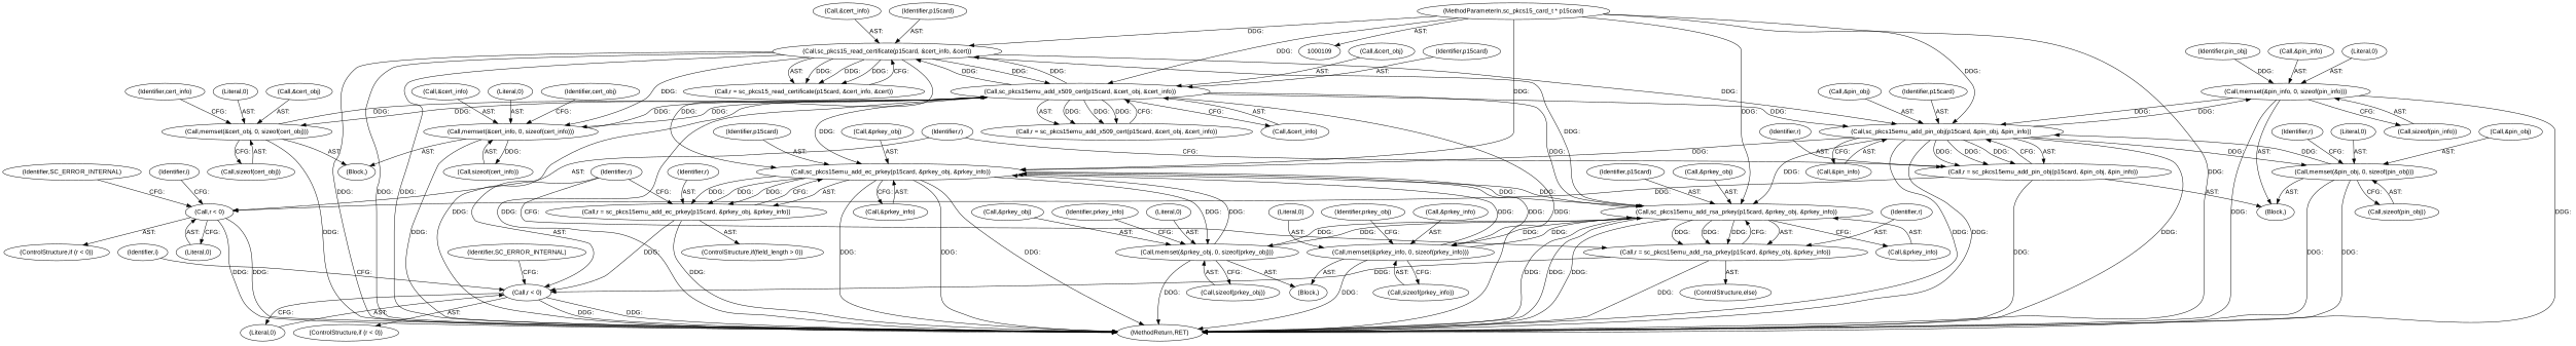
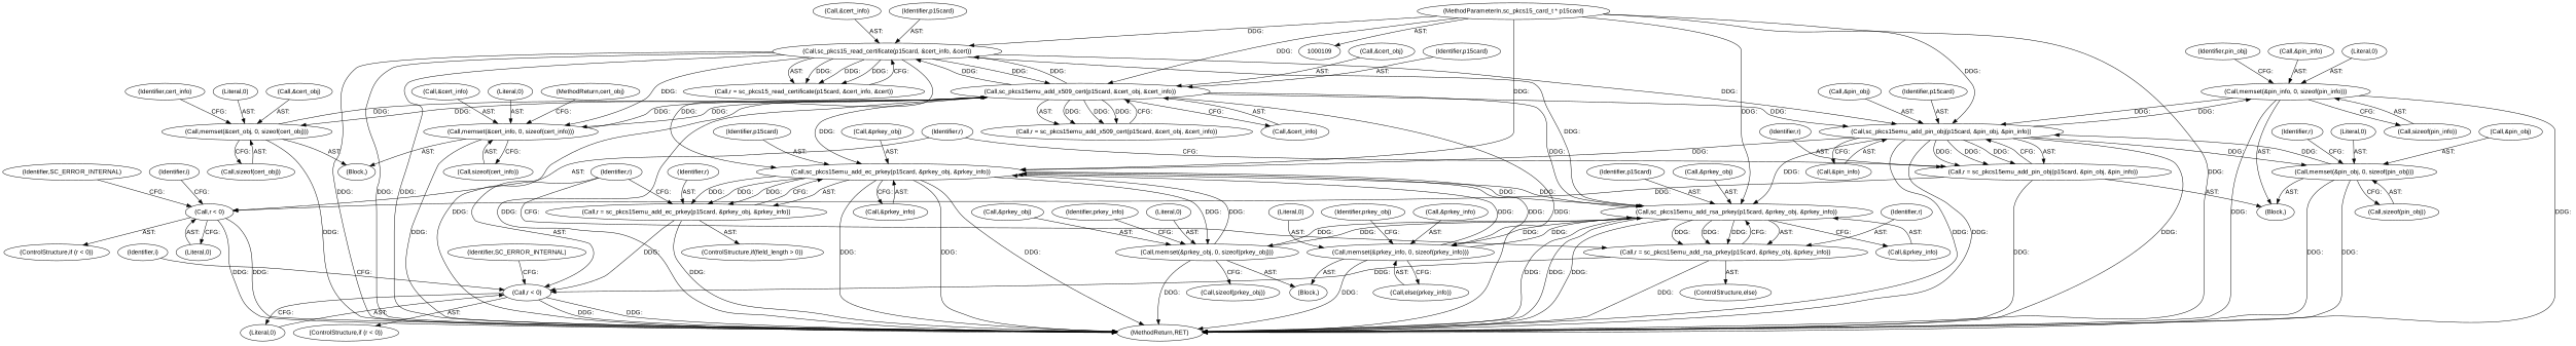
  digraph {
    fontname="Liberation Sans"
    node [fontname="Liberation Sans"]
    edge [fontname="Liberation Sans"]
    n1 [label="(Call,memset(&pin_info, 0, sizeof(pin_info)))"]
    n2 [label="(Call,sc_pkcs15emu_add_pin_obj(p15card, &pin_obj, &pin_info))"]
    n3 [label="(Block,)"]
    n4 [label="(Call,sizeof(pin_info))"]
    n5 [label="(MethodReturn,RET)"]
    n6 [label="(Call,memset(&pin_obj, 0, sizeof(pin_obj)))"]
    n7 [label="(Call,r = sc_pkcs15emu_add_pin_obj(p15card, &pin_obj, &pin_info))"]
    n8 [label="(Call,sc_pkcs15emu_add_ec_prkey(p15card, &prkey_obj, &prkey_info))"]
    n9 [label="(Call,sc_pkcs15emu_add_rsa_prkey(p15card, &prkey_obj, &prkey_info))"]
    n10 [label="(Call,&pin_info)"]
    n11 [label="(Call,sizeof(pin_obj))"]
    n12 [label="(Call,r < 0)"]
    n13 [label="(Call,memset(&prkey_info, 0, sizeof(prkey_info)))"]
    n14 [label="(Call,memset(&prkey_obj, 0, sizeof(prkey_obj)))"]
    n15 [label="(Call,r = sc_pkcs15emu_add_ec_prkey(p15card, &prkey_obj, &prkey_info))"]
    n16 [label="(Call,&prkey_info)"]
    n17 [label="(Call,r = sc_pkcs15emu_add_rsa_prkey(p15card, &prkey_obj, &prkey_info))"]
    n18 [label="(Call,&prkey_info)"]
    n19 [label="(Call,sc_pkcs15_read_certificate(p15card, &cert_info, &cert))"]
    n20 [label="(Call,sc_pkcs15emu_add_x509_cert(p15card, &cert_obj, &cert_info))"]
    n21 [label="(Call,memset(&cert_info, 0, sizeof(cert_info)))"]
    n22 [label="(Call,r = sc_pkcs15_read_certificate(p15card, &cert_info, &cert))"]
    n23 [label="(Call,memset(&cert_obj, 0, sizeof(cert_obj)))"]
    n24 [label="(Call,r = sc_pkcs15emu_add_x509_cert(p15card, &cert_obj, &cert_info))"]
    n25 [label="(Call,&cert_info)"]
    n26 [label="(Block,)"]
    n27 [label="(Call,sizeof(cert_info))"]
    n28 [label="(Call,sizeof(cert_obj))"]
    n29 [label="(MethodParameterIn,sc_pkcs15_card_t * p15card)"]
    1000109
    n31 [label="(Literal,0)"]
    n32 [label="(ControlStructure,if (r < 0))"]
-   n33 [label="(Call,sizeof(prkey_info))"]
+   n33 [label="(Call,else(prkey_info))"]
    n34 [label="(Block,)"]
    n35 [label="(Call,sizeof(prkey_obj))"]
    n36 [label="(Call,r < 0)"]
    n37 [label="(ControlStructure,if(field_length > 0))"]
    n38 [label="(ControlStructure,else)"]
    n39 [label="(ControlStructure,if (r < 0))"]
    n40 [label="(Literal,0)"]
    n41 [label="(Identifier,cert_info)"]
    n42 [label="(Call,&pin_obj)"]
    n43 [label="(Literal,0)"]
    n44 [label="(Literal,0)"]
    n45 [label="(Call,&cert_obj)"]
-   n46 [label="(Identifier,cert_obj)"]
+   n46 [label="(MethodReturn,cert_obj)"]
    n47 [label="(Identifier,i)"]
    n48 [label="(Literal,0)"]
    n49 [label="(Call,&pin_obj)"]
    n50 [label="(Call,&prkey_obj)"]
    n51 [label="(Identifier,r)"]
    n52 [label="(Identifier,p15card)"]
    n53 [label="(Call,&cert_info)"]
    n54 [label="(Identifier,r)"]
    n55 [label="(Identifier,prkey_obj)"]
    n56 [label="(Identifier,p15card)"]
    n57 [label="(Call,&pin_info)"]
    n58 [label="(Literal,0)"]
    n59 [label="(Identifier,SC_ERROR_INTERNAL)"]
    n60 [label="(Identifier,i)"]
    n61 [label="(Identifier,p15card)"]
    n62 [label="(Call,&prkey_info)"]
    n63 [label="(Identifier,SC_ERROR_INTERNAL)"]
    n64 [label="(Literal,0)"]
    n65 [label="(Identifier,r)"]
    n66 [label="(Identifier,p15card)"]
    n67 [label="(Literal,0)"]
    n68 [label="(Identifier,prkey_info)"]
    n69 [label="(Identifier,p15card)"]
    n70 [label="(Identifier,r)"]
    n71 [label="(Call,&cert_info)"]
    n72 [label="(Identifier,pin_obj)"]
    n73 [label="(Call,&prkey_obj)"]
    n74 [label="(Identifier,r)"]
    n75 [label="(Call,&cert_obj)"]
    n76 [label="(Identifier,r)"]
    n77 [label="(Call,&prkey_obj)"]
    n1 -> n2 [label="DDG: "]
    n1 -> n3 [label="AST: "]
    n1 -> n4 [label="CFG: "]
    n1 -> n5 [label="DDG: "]
    n1 -> n5 [label="DDG: "]
    n2 -> n1 [label="DDG: "]
    n2 -> n5 [label="DDG: "]
    n2 -> n5 [label="DDG: "]
    n2 -> n5 [label="DDG: "]
    n2 -> n6 [label="DDG: "]
    n2 -> n7 [label="AST: "]
    n2 -> n7 [label="DDG: "]
    n2 -> n7 [label="DDG: "]
    n2 -> n7 [label="DDG: "]
    n2 -> n8 [label="DDG: "]
    n2 -> n9 [label="DDG: "]
    n2 -> n10 [label="CFG: "]
    n4 -> n1 [label="AST: "]
    n6 -> n2 [label="DDG: "]
    n6 -> n3 [label="AST: "]
    n6 -> n5 [label="DDG: "]
    n6 -> n5 [label="DDG: "]
    n6 -> n11 [label="CFG: "]
    n7 -> n2 [label="CFG: "]
    n7 -> n3 [label="AST: "]
    n7 -> n5 [label="DDG: "]
    n7 -> n12 [label="DDG: "]
    n8 -> n5 [label="DDG: "]
    n8 -> n5 [label="DDG: "]
    n8 -> n5 [label="DDG: "]
    n8 -> n9 [label="DDG: "]
    n8 -> n13 [label="DDG: "]
    n8 -> n14 [label="DDG: "]
    n8 -> n15 [label="AST: "]
    n8 -> n15 [label="DDG: "]
    n8 -> n15 [label="DDG: "]
    n8 -> n15 [label="DDG: "]
    n8 -> n16 [label="CFG: "]
    n9 -> n5 [label="DDG: "]
    n9 -> n5 [label="DDG: "]
    n9 -> n5 [label="DDG: "]
    n9 -> n8 [label="DDG: "]
    n9 -> n13 [label="DDG: "]
    n9 -> n14 [label="DDG: "]
    n9 -> n17 [label="AST: "]
    n9 -> n17 [label="DDG: "]
    n9 -> n17 [label="DDG: "]
    n9 -> n17 [label="DDG: "]
    n9 -> n18 [label="CFG: "]
    n10 -> n2 [label="AST: "]
    n11 -> n6 [label="AST: "]
    n12 -> n5 [label="DDG: "]
    n12 -> n5 [label="DDG: "]
    n12 -> n31 [label="CFG: "]
    n12 -> n32 [label="AST: "]
    n13 -> n5 [label="DDG: "]
    n13 -> n8 [label="DDG: "]
    n13 -> n9 [label="DDG: "]
    n13 -> n33 [label="CFG: "]
    n13 -> n34 [label="AST: "]
    n14 -> n5 [label="DDG: "]
    n14 -> n8 [label="DDG: "]
    n14 -> n9 [label="DDG: "]
    n14 -> n34 [label="AST: "]
    n14 -> n35 [label="CFG: "]
    n15 -> n5 [label="DDG: "]
    n15 -> n8 [label="CFG: "]
    n15 -> n36 [label="DDG: "]
    n15 -> n37 [label="AST: "]
    n16 -> n8 [label="AST: "]
    n17 -> n5 [label="DDG: "]
    n17 -> n9 [label="CFG: "]
    n17 -> n36 [label="DDG: "]
    n17 -> n38 [label="AST: "]
    n18 -> n9 [label="AST: "]
    n19 -> n2 [label="DDG: "]
    n19 -> n5 [label="DDG: "]
    n19 -> n5 [label="DDG: "]
    n19 -> n5 [label="DDG: "]
    n19 -> n8 [label="DDG: "]
    n19 -> n9 [label="DDG: "]
    n19 -> n20 [label="DDG: "]
    n19 -> n21 [label="DDG: "]
    n19 -> n22 [label="AST: "]
    n19 -> n22 [label="DDG: "]
    n19 -> n22 [label="DDG: "]
    n19 -> n22 [label="DDG: "]
    n20 -> n2 [label="DDG: "]
    n20 -> n5 [label="DDG: "]
    n20 -> n5 [label="DDG: "]
    n20 -> n5 [label="DDG: "]
    n20 -> n8 [label="DDG: "]
    n20 -> n9 [label="DDG: "]
    n20 -> n19 [label="DDG: "]
    n20 -> n19 [label="DDG: "]
    n20 -> n21 [label="DDG: "]
    n20 -> n23 [label="DDG: "]
    n20 -> n24 [label="AST: "]
    n20 -> n24 [label="DDG: "]
    n20 -> n24 [label="DDG: "]
    n20 -> n24 [label="DDG: "]
    n20 -> n25 [label="CFG: "]
    n21 -> n5 [label="DDG: "]
    n21 -> n20 [label="DDG: "]
    n21 -> n26 [label="AST: "]
-   n21 -> n27 [label="DDG: "]
+   n21 -> n27 [label="CFG: "]
    n22 -> n19 [label="CFG: "]
    n23 -> n5 [label="DDG: "]
    n23 -> n20 [label="DDG: "]
    n23 -> n26 [label="AST: "]
    n23 -> n28 [label="CFG: "]
    n24 -> n20 [label="CFG: "]
    n25 -> n20 [label="AST: "]
    n27 -> n21 [label="AST: "]
    n28 -> n23 [label="AST: "]
    n29 -> n2 [label="DDG: "]
    n29 -> n5 [label="DDG: "]
    n29 -> n8 [label="DDG: "]
    n29 -> n9 [label="DDG: "]
    n29 -> n19 [label="DDG: "]
    n29 -> n20 [label="DDG: "]
    n29 -> 1000109 [label="AST: "]
    n31 -> n12 [label="AST: "]
    n33 -> n13 [label="AST: "]
-   n35 -> n14 [label="AST: "]
    n36 -> n5 [label="DDG: "]
    n36 -> n5 [label="DDG: "]
    n36 -> n39 [label="AST: "]
    n36 -> n40 [label="CFG: "]
    n40 -> n36 [label="AST: "]
    n41 -> n23 [label="CFG: "]
    n42 -> n2 [label="AST: "]
    n43 -> n21 [label="AST: "]
    n44 -> n13 [label="AST: "]
    n45 -> n20 [label="AST: "]
    n46 -> n21 [label="CFG: "]
    n47 -> n36 [label="CFG: "]
    n48 -> n14 [label="AST: "]
    n49 -> n6 [label="AST: "]
    n50 -> n14 [label="AST: "]
    n51 -> n7 [label="CFG: "]
    n51 -> n12 [label="AST: "]
    n52 -> n2 [label="AST: "]
    n53 -> n19 [label="AST: "]
    n54 -> n6 [label="CFG: "]
    n55 -> n13 [label="CFG: "]
    n56 -> n20 [label="AST: "]
    n57 -> n1 [label="AST: "]
    n58 -> n1 [label="AST: "]
    n59 -> n12 [label="CFG: "]
    n60 -> n12 [label="CFG: "]
    n61 -> n8 [label="AST: "]
    n62 -> n13 [label="AST: "]
    n63 -> n36 [label="CFG: "]
    n64 -> n6 [label="AST: "]
    n65 -> n7 [label="AST: "]
    n66 -> n9 [label="AST: "]
    n67 -> n23 [label="AST: "]
    n68 -> n14 [label="CFG: "]
    n69 -> n19 [label="AST: "]
    n70 -> n15 [label="CFG: "]
    n70 -> n17 [label="CFG: "]
    n70 -> n36 [label="AST: "]
    n71 -> n21 [label="AST: "]
-   n72 -> n1 [label="DDG: "]
+   n72 -> n1 [label="CFG: "]
    n73 -> n9 [label="AST: "]
    n74 -> n15 [label="AST: "]
    n75 -> n23 [label="AST: "]
    n76 -> n17 [label="AST: "]
    n77 -> n8 [label="AST: "]
  }
